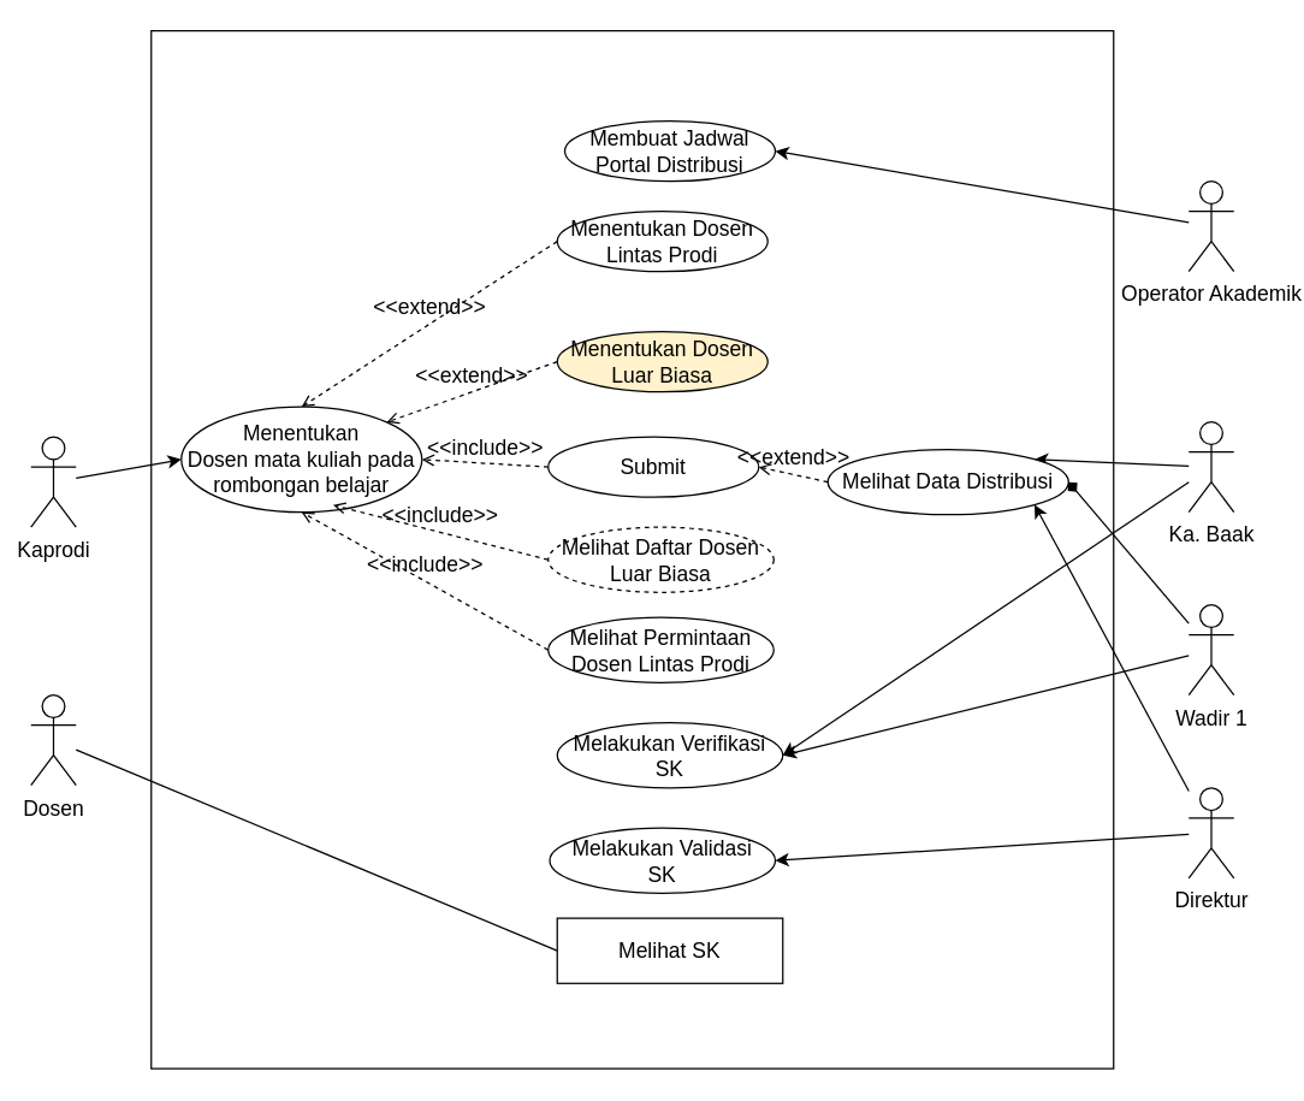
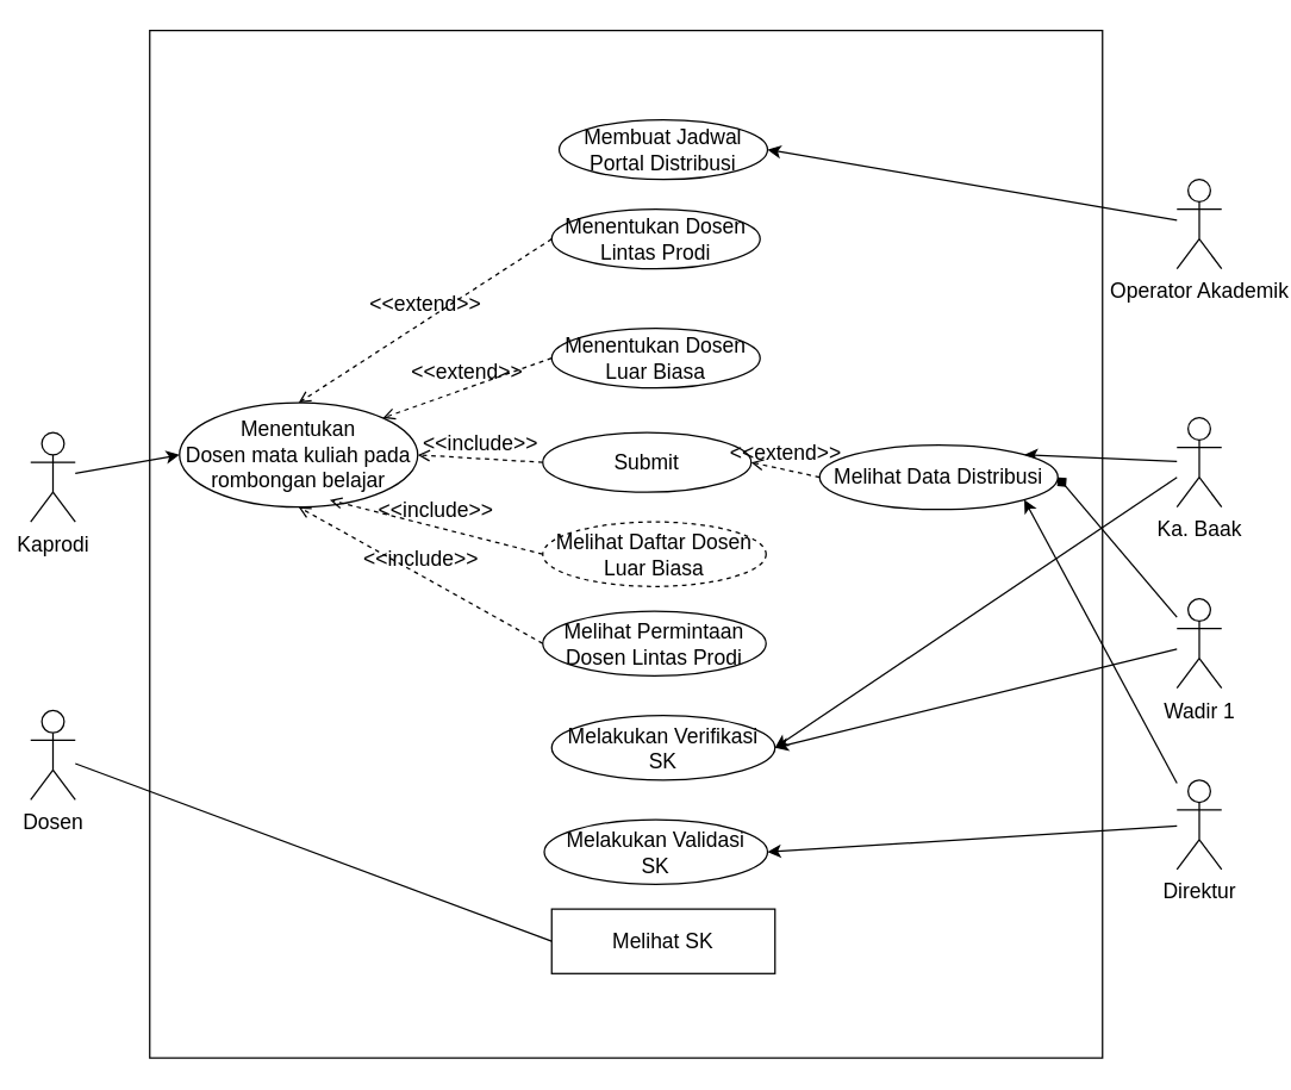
  <mxCell id="0" />
  <mxCell id="1" parent="0" />
  <mxCell id="2" value="" style="whiteSpace=wrap;html=1;labelBackgroundColor=none;fontSize=14;fontColor=#000000;fillColor=none;" parent="1" vertex="1"><mxGeometry x="100" y="20" width="640" height="690" as="geometry" /></mxCell>
  <mxCell id="3" style="edgeStyle=none;rounded=0;orthogonalLoop=1;jettySize=auto;html=1;entryX=0;entryY=0.5;entryDx=0;entryDy=0;fontSize=14;" parent="1" source="20" target="7" edge="1"><mxGeometry relative="1" as="geometry"><mxPoint x="40" y="310" as="sourcePoint" /></mxGeometry></mxCell>
  <mxCell id="4" style="edgeStyle=none;rounded=0;orthogonalLoop=1;jettySize=auto;html=1;entryX=1;entryY=0;entryDx=0;entryDy=0;fontSize=14;" parent="1" source="6" target="13" edge="1"><mxGeometry relative="1" as="geometry" /></mxCell>
  <mxCell id="5" style="edgeStyle=none;rounded=0;orthogonalLoop=1;jettySize=auto;html=1;entryX=1;entryY=0.5;entryDx=0;entryDy=0;fontSize=14;" parent="1" source="6" target="21" edge="1"><mxGeometry relative="1" as="geometry" /></mxCell>
  <mxCell id="6" value="Ka. Baak" style="shape=umlActor;verticalLabelPosition=bottom;verticalAlign=top;html=1;fontSize=14;" parent="1" vertex="1"><mxGeometry x="790" y="280" width="30" height="60" as="geometry" /></mxCell>
  <mxCell id="7" value="Menentukan&lt;br&gt;Dosen mata kuliah pada rombongan belajar" style="ellipse;whiteSpace=wrap;html=1;fontSize=14;" parent="1" vertex="1"><mxGeometry x="120" y="270" width="160" height="70" as="geometry" /></mxCell>
  <mxCell id="8" value="Menentukan Dosen Lintas Prodi" style="ellipse;whiteSpace=wrap;html=1;fontSize=14;" parent="1" vertex="1"><mxGeometry x="370" y="140" width="140" height="40" as="geometry" /></mxCell>
- <mxCell id="9" value="Menentukan Dosen Luar Biasa" style="ellipse;whiteSpace=wrap;html=1;fontSize=14;fillColor=#fff2cc;" parent="1" vertex="1"><mxGeometry x="370" y="220" width="140" height="40" as="geometry" /></mxCell>
+ <mxCell id="9" value="Menentukan Dosen Luar Biasa" style="ellipse;whiteSpace=wrap;html=1;fontSize=14;" parent="1" vertex="1"><mxGeometry x="370" y="220" width="140" height="40" as="geometry" /></mxCell>
  <mxCell id="10" value="&amp;lt;&amp;lt;extend&amp;gt;&amp;gt;" style="html=1;verticalAlign=bottom;labelBackgroundColor=none;endArrow=open;endFill=0;dashed=1;rounded=0;exitX=0;exitY=0.5;exitDx=0;exitDy=0;entryX=0.5;entryY=0;entryDx=0;entryDy=0;fontSize=14;" parent="1" source="8" target="7" edge="1"><mxGeometry width="160" relative="1" as="geometry"><mxPoint x="80" y="440" as="sourcePoint" /><mxPoint x="240" y="440" as="targetPoint" /></mxGeometry></mxCell>
  <mxCell id="11" value="&amp;lt;&amp;lt;extend&amp;gt;&amp;gt;" style="html=1;verticalAlign=bottom;labelBackgroundColor=none;endArrow=open;endFill=0;dashed=1;rounded=0;exitX=0;exitY=0.5;exitDx=0;exitDy=0;entryX=1;entryY=0;entryDx=0;entryDy=0;fontSize=14;" parent="1" source="9" target="7" edge="1"><mxGeometry width="160" relative="1" as="geometry"><mxPoint x="380" y="220" as="sourcePoint" /><mxPoint x="320" y="250" as="targetPoint" /></mxGeometry></mxCell>
  <mxCell id="12" value="Submit" style="ellipse;whiteSpace=wrap;html=1;fontSize=14;" parent="1" vertex="1"><mxGeometry x="364" y="290" width="140" height="40" as="geometry" /></mxCell>
  <mxCell id="13" value="Melihat Data Distribusi" style="ellipse;whiteSpace=wrap;html=1;fontSize=14;" parent="1" vertex="1"><mxGeometry x="550" y="298.33" width="160" height="43.33" as="geometry" /></mxCell>
  <mxCell id="14" value="Melihat Daftar Dosen Luar Biasa" style="ellipse;whiteSpace=wrap;html=1;fontSize=14;dashed=1;" parent="1" vertex="1"><mxGeometry x="364" y="350" width="150" height="43.33" as="geometry" /></mxCell>
  <mxCell id="15" value="&amp;lt;&amp;lt;extend&amp;gt;&amp;gt;" style="html=1;verticalAlign=bottom;labelBackgroundColor=none;endArrow=open;endFill=0;dashed=1;rounded=0;entryX=1;entryY=0.5;entryDx=0;entryDy=0;exitX=0;exitY=0.5;exitDx=0;exitDy=0;fontSize=14;" parent="1" source="13" target="12" edge="1"><mxGeometry width="160" relative="1" as="geometry"><mxPoint x="560" y="290" as="sourcePoint" /><mxPoint x="320" y="250" as="targetPoint" /></mxGeometry></mxCell>
  <mxCell id="16" value="Melihat Permintaan Dosen Lintas Prodi" style="ellipse;whiteSpace=wrap;html=1;fontSize=14;" parent="1" vertex="1"><mxGeometry x="364" y="410" width="150" height="43.33" as="geometry" /></mxCell>
  <mxCell id="17" value="&amp;lt;&amp;lt;include&amp;gt;&amp;gt;" style="html=1;verticalAlign=bottom;labelBackgroundColor=none;endArrow=open;endFill=0;dashed=1;rounded=0;entryX=1;entryY=0.5;entryDx=0;entryDy=0;exitX=0;exitY=0.5;exitDx=0;exitDy=0;fontSize=14;" parent="1" source="12" target="7" edge="1"><mxGeometry width="160" relative="1" as="geometry"><mxPoint x="160" y="290" as="sourcePoint" /><mxPoint x="320" y="290" as="targetPoint" /></mxGeometry></mxCell>
  <mxCell id="18" value="&amp;lt;&amp;lt;include&amp;gt;&amp;gt;" style="html=1;verticalAlign=bottom;labelBackgroundColor=none;endArrow=open;endFill=0;dashed=1;rounded=0;entryX=0.631;entryY=0.933;entryDx=0;entryDy=0;exitX=0;exitY=0.5;exitDx=0;exitDy=0;entryPerimeter=0;fontSize=14;" parent="1" source="14" target="7" edge="1"><mxGeometry width="160" relative="1" as="geometry"><mxPoint x="360.503" y="305.858" as="sourcePoint" /><mxPoint x="296.569" y="271.213" as="targetPoint" /></mxGeometry></mxCell>
  <mxCell id="19" value="&amp;lt;&amp;lt;include&amp;gt;&amp;gt;" style="html=1;verticalAlign=bottom;labelBackgroundColor=none;endArrow=open;endFill=0;dashed=1;rounded=0;entryX=0.5;entryY=1;entryDx=0;entryDy=0;exitX=0;exitY=0.5;exitDx=0;exitDy=0;fontSize=14;" parent="1" source="16" target="7" edge="1"><mxGeometry width="160" relative="1" as="geometry"><mxPoint x="340" y="381.665" as="sourcePoint" /><mxPoint x="260.96" y="275.98" as="targetPoint" /></mxGeometry></mxCell>
  <mxCell id="20" value="Kaprodi" style="shape=umlActor;verticalLabelPosition=bottom;verticalAlign=top;html=1;fontSize=14;" parent="1" vertex="1"><mxGeometry x="20" y="290" width="30" height="60" as="geometry" /></mxCell>
  <mxCell id="21" value="Melakukan Verifikasi SK" style="ellipse;whiteSpace=wrap;html=1;fontSize=14;" parent="1" vertex="1"><mxGeometry x="370" y="480" width="150" height="43.33" as="geometry" /></mxCell>
  <mxCell id="22" style="edgeStyle=none;rounded=0;orthogonalLoop=1;jettySize=auto;html=1;entryX=1;entryY=0.5;entryDx=0;entryDy=0;fontSize=14;endArrow=diamond;" parent="1" source="24" target="13" edge="1"><mxGeometry relative="1" as="geometry" /></mxCell>
  <mxCell id="23" style="edgeStyle=none;rounded=0;orthogonalLoop=1;jettySize=auto;html=1;entryX=1;entryY=0.5;entryDx=0;entryDy=0;fontSize=14;" parent="1" source="24" target="21" edge="1"><mxGeometry relative="1" as="geometry" /></mxCell>
  <mxCell id="24" value="Wadir 1" style="shape=umlActor;verticalLabelPosition=bottom;verticalAlign=top;html=1;fontSize=14;" parent="1" vertex="1"><mxGeometry x="790" y="401.67" width="30" height="60" as="geometry" /></mxCell>
  <mxCell id="25" value="Melakukan Validasi&lt;br&gt;SK" style="ellipse;whiteSpace=wrap;html=1;fontSize=14;" parent="1" vertex="1"><mxGeometry x="365" y="550" width="150" height="43.33" as="geometry" /></mxCell>
  <mxCell id="26" style="edgeStyle=none;rounded=0;orthogonalLoop=1;jettySize=auto;html=1;entryX=1;entryY=0.5;entryDx=0;entryDy=0;fontSize=14;" parent="1" source="28" target="25" edge="1"><mxGeometry relative="1" as="geometry" /></mxCell>
  <mxCell id="27" style="edgeStyle=none;rounded=0;orthogonalLoop=1;jettySize=auto;html=1;entryX=1;entryY=1;entryDx=0;entryDy=0;fontSize=14;" parent="1" source="28" target="13" edge="1"><mxGeometry relative="1" as="geometry" /></mxCell>
  <mxCell id="28" value="Direktur" style="shape=umlActor;verticalLabelPosition=bottom;verticalAlign=top;html=1;fontSize=14;" parent="1" vertex="1"><mxGeometry x="790" y="523.33" width="30" height="60" as="geometry" /></mxCell>
  <mxCell id="29" style="edgeStyle=none;rounded=0;orthogonalLoop=1;jettySize=auto;html=1;entryX=0;entryY=0.5;entryDx=0;entryDy=0;fontSize=14;endArrow=none;" parent="1" source="30" target="31" edge="1"><mxGeometry relative="1" as="geometry" /></mxCell>
- <mxCell id="30" value="Dosen" style="shape=umlActor;verticalLabelPosition=bottom;verticalAlign=top;html=1;fontSize=14;" parent="1" vertex="1"><mxGeometry x="20" y="461.67" width="30" height="60" as="geometry" /></mxCell>
+ <mxCell id="30" value="Dosen" style="shape=umlActor;verticalLabelPosition=bottom;verticalAlign=top;html=1;fontSize=14;" parent="1" vertex="1"><mxGeometry x="20" y="476.67" width="30" height="60" as="geometry" /></mxCell>
  <mxCell id="31" value="Melihat SK" style="whiteSpace=wrap;html=1;fontSize=14;rounded=0;" parent="1" vertex="1"><mxGeometry x="370" y="610" width="150" height="43.33" as="geometry" /></mxCell>
  <mxCell id="32" value="Membuat Jadwal Portal Distribusi" style="ellipse;whiteSpace=wrap;html=1;fontSize=14;" parent="1" vertex="1"><mxGeometry x="375" y="80" width="140" height="40" as="geometry" /></mxCell>
  <mxCell id="33" style="edgeStyle=none;rounded=0;orthogonalLoop=1;jettySize=auto;html=1;entryX=1;entryY=0.5;entryDx=0;entryDy=0;" parent="1" source="34" target="32" edge="1"><mxGeometry relative="1" as="geometry" /></mxCell>
  <mxCell id="34" value="Operator Akademik" style="shape=umlActor;verticalLabelPosition=bottom;verticalAlign=top;html=1;fontSize=14;" parent="1" vertex="1"><mxGeometry x="790" y="120" width="30" height="60" as="geometry" /></mxCell>
